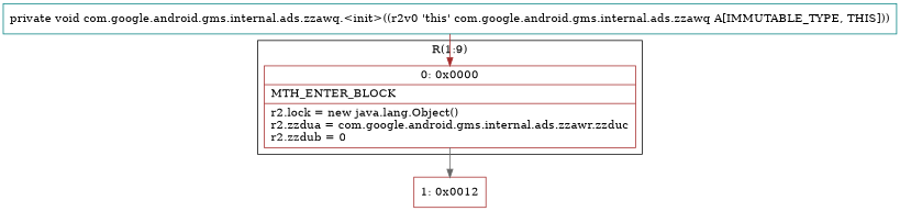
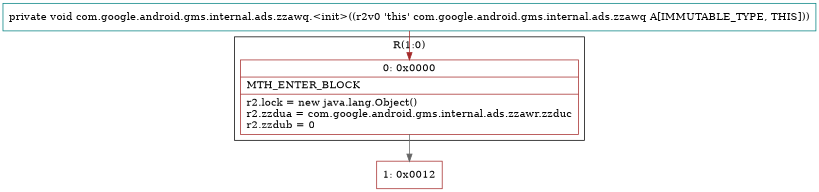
  digraph {
    node [color=brown shape=record style=filled fillcolor=white]
    n1 [label="{0\:\ 0x0000|MTH_ENTER_BLOCK\l|r2.lock = new java.lang.Object()\lr2.zzdua = com.google.android.gms.internal.ads.zzawr.zzduc\lr2.zzdub = 0\l}"]
    n2 [label="{1\:\ 0x0012}"]
    n3 [label="{private void com.google.android.gms.internal.ads.zzawq.\<init\>((r2v0 'this' com.google.android.gms.internal.ads.zzawq A[IMMUTABLE_TYPE, THIS])) }" color=teal]
    subgraph cluster_1 {
-     label="R(1:9)"
+     label="R(1:0)"
      n1
    }
    n1 -> n2 [color=gray40]
    n3 -> n1 [color=brown]
  }
